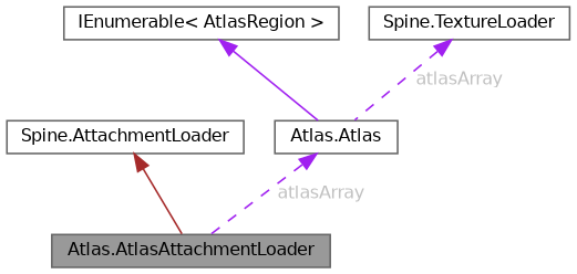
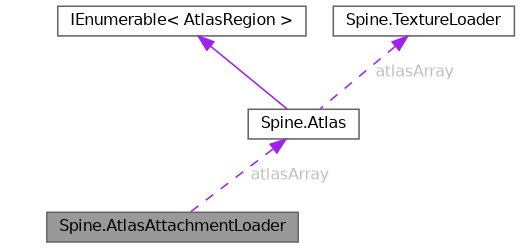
  digraph {
    node [color=gray40 fillcolor=white fontname=Helvetica fontsize=10 shape=box style=filled]
    edge [color=purple dir=back fontname=Helvetica fontsize=10 labelfontname=Helvetica labelfontsize=10 style=solid]
-   n1 [fillcolor=grey60 fontcolor=black height=0.2 label="Atlas.AtlasAttachmentLoader" width=0.4]
-   n2 [height=0.2 label="Spine.AttachmentLoader" width=0.4]
-   n3 [height=0.2 label="Atlas.Atlas" width=0.4]
+   n1 [fillcolor=grey60 fontcolor=black height=0.2 label="Spine.AtlasAttachmentLoader" width=0.4]
+   n3 [height=0.2 label="Spine.Atlas" width=0.4]
    n4 [height=0.2 label="IEnumerable\< AtlasRegion \>" width=0.4]
    n5 [height=0.2 label="Spine.TextureLoader" width=0.4]
-   n2 -> n1 [color=brown]
    n3 -> n1 [fontcolor=grey label=" atlasArray" style=dashed]
    n4 -> n3
    n5 -> n3 [fontcolor=grey label=" atlasArray" style=dashed]
  }
